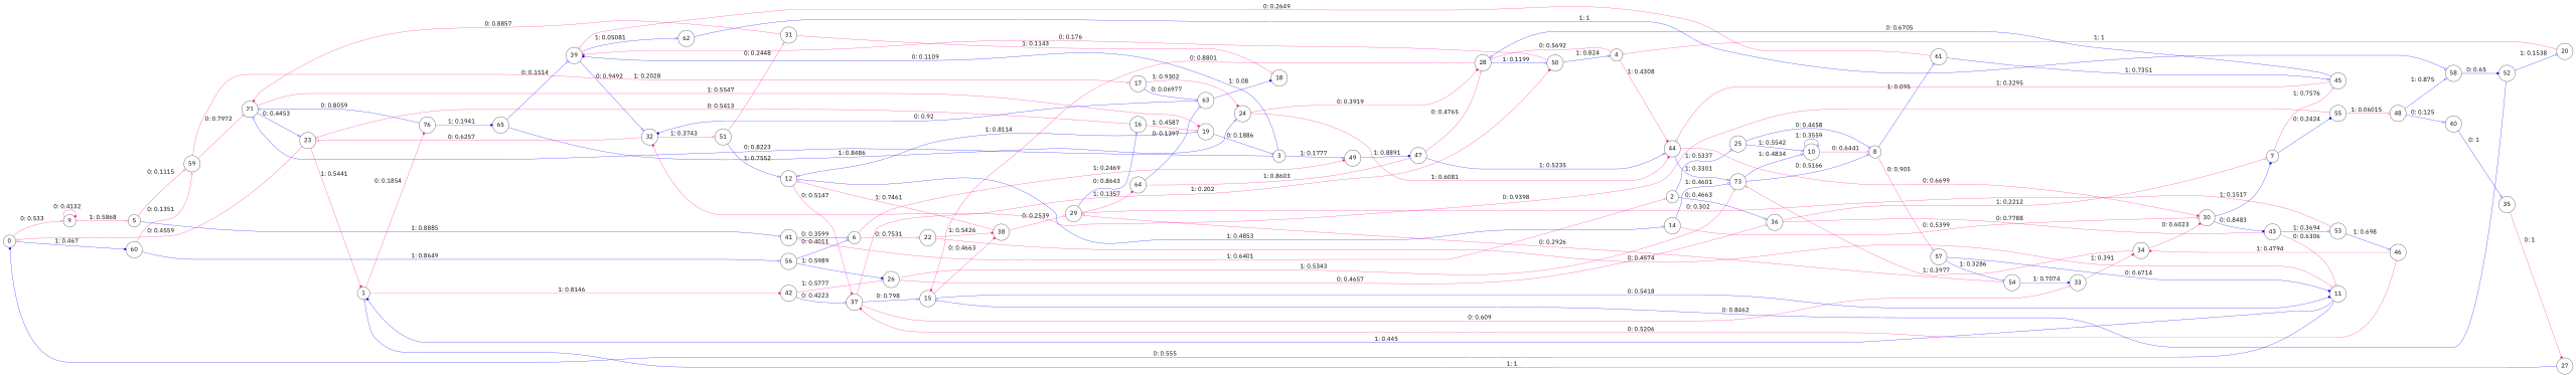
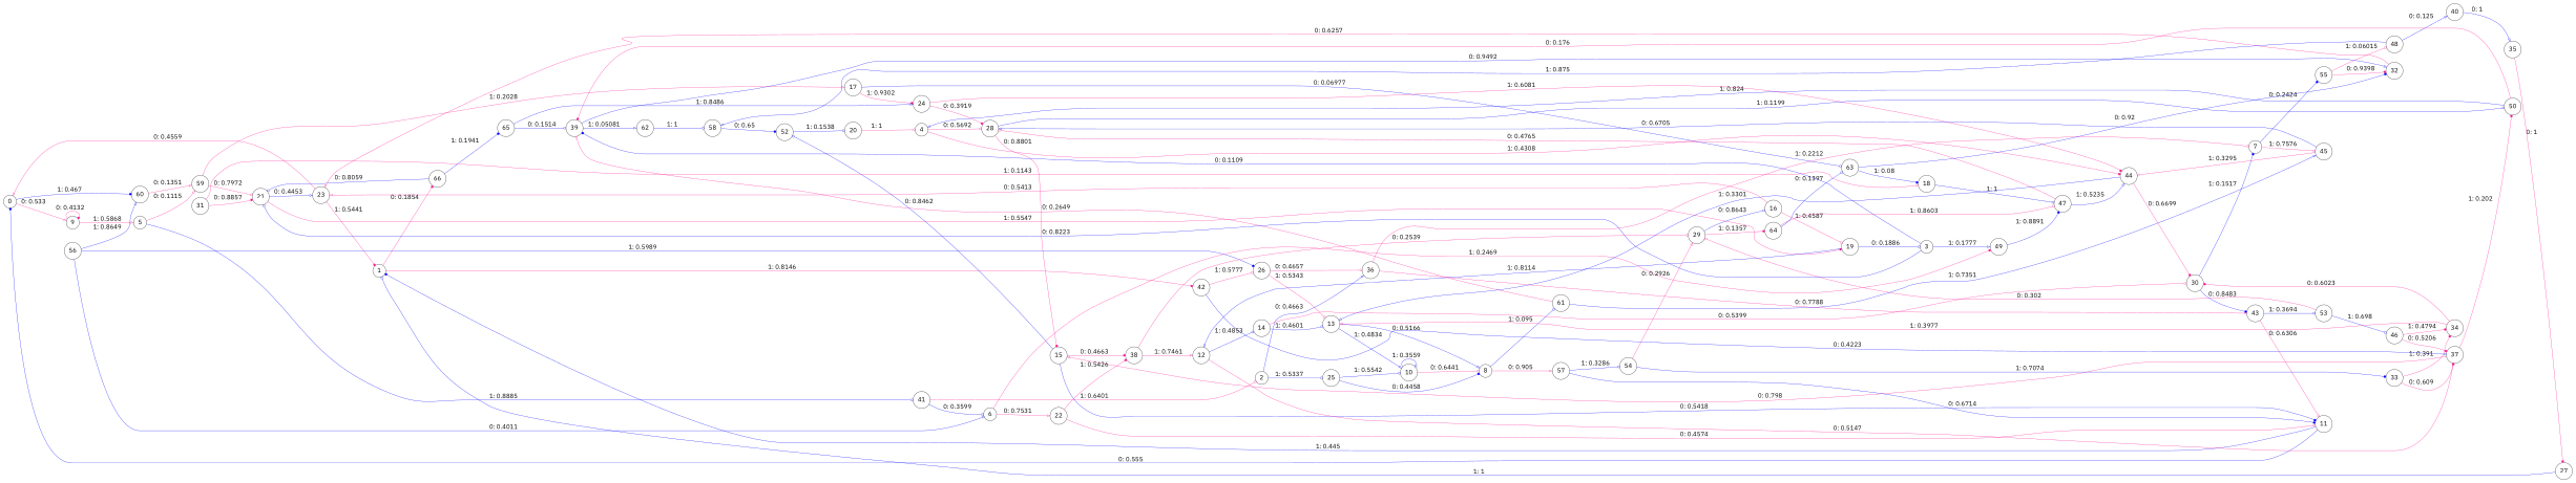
  digraph {
    fontname="IBM Plex Sans"
    rankdir=LR
    node [fontname="IBM Plex Sans" fontsize=24 shape=circle]
    edge [arrowhead=odot color=deeppink fontname="IBM Plex Sans" fontsize=24]
    0
    9
    60
    5
    59
    56
    41
    21
    17
    26
    6
    1
-   66 [label=76]
+   66
    42
    65
    37
    23
    19
    39
    24
    15
    50
    36
-   13 [label=73]
+   13
    2
    25
    7
    43
    8
    10
    55
    45
    11
    53
    57
    61
    3
    49
    47
    12
    28
    44
    32
    62
    4
    30
    38
    63
    22
    29
    48
-   51
    58
    40
    54
    33
    14
    16
    64
    18
    20
    27
    46
    31
    34
    35
    52
    0 -> 9 [arrowhead=onormal label="0: 0.533    "]
    0 -> 60 [arrowhead=dot color=blue label="1: 0.467    "]
    9 -> 9 [arrowhead=dot label="0: 0.4132   "]
    9 -> 5 [arrowhead=onormal label="1: 0.5868   "]
    60 -> 59 [arrowhead=onormal label="0: 0.1351   "]
-   60 -> 56 [arrowhead=onormal color=blue label="1: 0.8649   "]
+   56 -> 60 [arrowhead=onormal color=blue label="1: 0.8649   "]
    5 -> 59 [arrowhead=onormal label="0: 0.1115   "]
    5 -> 41 [color=blue label="1: 0.8885   "]
    59 -> 21 [label="0: 0.7972   "]
    59 -> 17 [arrowhead=onormal label="1: 0.2028   "]
    56 -> 26 [arrowhead=dot color=blue label="1: 0.5989   "]
    56 -> 6 [color=blue label="0: 0.4011   "]
    41 -> 6 [color=blue label="0: 0.3599   "]
    41 -> 2 [label="1: 0.6401   "]
    21 -> 23 [arrowhead=onormal color=blue label="0: 0.4453   "]
    21 -> 19 [arrowhead=dot label="1: 0.5547   "]
    17 -> 24 [arrowhead=dot label="1: 0.9302   "]
    17 -> 63 [color=blue label="0: 0.06977  "]
    26 -> 36 [label="0: 0.4657   "]
    26 -> 13 [label="1: 0.5343   "]
    6 -> 49 [arrowhead=dot label="1: 0.2469   "]
    6 -> 22 [arrowhead=onormal label="0: 0.7531   "]
    1 -> 66 [arrowhead=dot label="0: 0.1854   "]
    1 -> 42 [arrowhead=dot label="1: 0.8146   "]
    66 -> 21 [color=blue label="0: 0.8059   "]
    66 -> 65 [arrowhead=dot color=blue label="1: 0.1941   "]
    42 -> 26 [label="1: 0.5777   "]
    42 -> 37 [color=blue label="0: 0.4223   "]
    65 -> 39 [color=blue label="0: 0.1514   "]
    65 -> 24 [arrowhead=onormal color=blue label="1: 0.8486   "]
-   37 -> 15 [arrowhead=onormal color=blue label="0: 0.798    "]
+   37 -> 15 [arrowhead=onormal label="0: 0.798    "]
    37 -> 50 [arrowhead=dot label="1: 0.202    "]
    23 -> 0 [arrowhead=onormal label="0: 0.4559   "]
    23 -> 1 [arrowhead=dot label="1: 0.5441   "]
    19 -> 3 [color=blue label="0: 0.1886   "]
    19 -> 12 [arrowhead=onormal color=blue label="1: 0.8114   "]
    39 -> 32 [arrowhead=onormal color=blue label="0: 0.9492   "]
    39 -> 62 [arrowhead=onormal color=blue label="1: 0.05081  "]
    24 -> 28 [arrowhead=dot label="0: 0.3919   "]
    24 -> 44 [arrowhead=dot label="1: 0.6081   "]
    15 -> 11 [arrowhead=dot color=blue label="0: 0.5418   "]
    15 -> 38 [arrowhead=dot label="0: 0.4663   "]
    50 -> 39 [arrowhead=dot label="0: 0.176    "]
    50 -> 4 [arrowhead=onormal color=blue label="1: 0.824    "]
    36 -> 7 [label="1: 0.2212   "]
    36 -> 43 [label="0: 0.7788   "]
    13 -> 8 [arrowhead=onormal color=blue label="0: 0.5166   "]
    13 -> 10 [arrowhead=onormal color=blue label="1: 0.4834   "]
    2 -> 36 [arrowhead=onormal color=blue label="0: 0.4663   "]
    2 -> 25 [color=blue label="1: 0.5337   "]
-   25 -> 8 [color=blue label="0: 0.4458   "]
+   25 -> 8 [arrowhead=dot color=blue label="0: 0.4458   "]
    25 -> 10 [color=blue label="1: 0.5542   "]
    7 -> 55 [arrowhead=dot color=blue label="0: 0.2424   "]
    7 -> 45 [label="1: 0.7576   "]
    43 -> 11 [label="0: 0.6306   "]
    43 -> 53 [color=blue label="1: 0.3694   "]
    8 -> 57 [arrowhead=onormal label="0: 0.905    "]
    8 -> 61 [color=blue label="1: 0.095    "]
    10 -> 8 [label="0: 0.6441   "]
    10 -> 10 [color=blue label="1: 0.3559   "]
    55 -> 32 [arrowhead=dot label="0: 0.9398   "]
    55 -> 48 [label="1: 0.06015  "]
    45 -> 28 [arrowhead=onormal color=blue label="0: 0.6705   "]
    45 -> 44 [label="1: 0.3295   "]
    11 -> 0 [arrowhead=dot color=blue label="0: 0.555    "]
    11 -> 1 [arrowhead=dot color=blue label="1: 0.445    "]
    53 -> 29 [label="0: 0.302    "]
    53 -> 46 [color=blue label="1: 0.698    "]
    57 -> 11 [arrowhead=dot color=blue label="0: 0.6714   "]
    57 -> 54 [color=blue label="1: 0.3286   "]
    61 -> 39 [label="0: 0.2649   "]
    61 -> 45 [arrowhead=onormal color=blue label="1: 0.7351   "]
    3 -> 21 [color=blue label="0: 0.8223   "]
    3 -> 39 [arrowhead=dot color=blue label="0: 0.1109   "]
    3 -> 49 [arrowhead=onormal color=blue label="1: 0.1777   "]
    49 -> 47 [arrowhead=dot color=blue label="1: 0.8891   "]
    47 -> 28 [label="0: 0.4765   "]
    47 -> 44 [arrowhead=onormal color=blue label="1: 0.5235   "]
    12 -> 37 [arrowhead=dot label="0: 0.5147   "]
    12 -> 14 [color=blue label="1: 0.4853   "]
    28 -> 15 [arrowhead=dot label="0: 0.8801   "]
    28 -> 50 [color=blue label="1: 0.1199   "]
    44 -> 13 [arrowhead=onormal color=blue label="1: 0.3301   "]
    44 -> 30 [arrowhead=dot label="0: 0.6699   "]
    32 -> 23 [arrowhead=onormal label="0: 0.6257   "]
-   32 -> 51 [arrowhead=onormal label="1: 0.3743   "]
    62 -> 58 [color=blue label="1: 1        "]
    4 -> 28 [label="0: 0.5692   "]
    4 -> 44 [arrowhead=dot label="1: 0.4308   "]
    30 -> 7 [arrowhead=dot color=blue label="1: 0.1517   "]
    30 -> 43 [arrowhead=dot color=blue label="0: 0.8483   "]
    38 -> 12 [arrowhead=onormal label="1: 0.7461   "]
    38 -> 29 [label="0: 0.2539   "]
    63 -> 32 [arrowhead=dot color=blue label="0: 0.92     "]
    63 -> 18 [arrowhead=dot color=blue label="1: 0.08     "]
    22 -> 11 [label="0: 0.4574   "]
    22 -> 38 [arrowhead=dot label="1: 0.5426   "]
    29 -> 16 [color=blue label="0: 0.8643   "]
    29 -> 64 [arrowhead=dot label="1: 0.1357   "]
    48 -> 58 [arrowhead=onormal color=blue label="1: 0.875    "]
    48 -> 40 [arrowhead=onormal color=blue label="0: 0.125    "]
-   51 -> 12 [arrowhead=onormal color=blue label="1: 0.7552   "]
-   51 -> 31 [arrowhead=onormal label="0: 0.2448   "]
    58 -> 52 [arrowhead=dot color=blue label="0: 0.65     "]
    40 -> 35 [arrowhead=onormal color=blue label="0: 1        "]
    54 -> 29 [arrowhead=onormal label="0: 0.2926   "]
    54 -> 33 [arrowhead=dot color=blue label="1: 0.7074   "]
-   37 -> 33 [label="0: 0.609    "]
+   33 -> 37 [label="0: 0.609    "]
    33 -> 34 [arrowhead=dot label="1: 0.391    "]
    14 -> 13 [color=blue label="1: 0.4601   "]
    14 -> 30 [label="0: 0.5399   "]
    16 -> 23 [arrowhead=onormal label="0: 0.5413   "]
    16 -> 19 [label="1: 0.4587   "]
    64 -> 47 [label="1: 0.8603   "]
    64 -> 63 [color=blue label="0: 0.1397   "]
+   18 -> 47 [color=blue label="1: 1        "]
    20 -> 4 [label="1: 1        "]
    27 -> 1 [color=blue label="1: 1        "]
    46 -> 37 [arrowhead=dot label="0: 0.5206   "]
    46 -> 34 [arrowhead=dot label="1: 0.4794   "]
    31 -> 21 [arrowhead=dot label="0: 0.8857   "]
    31 -> 18 [label="1: 0.1143   "]
    34 -> 13 [arrowhead=onormal label="1: 0.3977   "]
    34 -> 30 [arrowhead=dot label="0: 0.6023   "]
    35 -> 27 [arrowhead=dot label="0: 1        "]
-   52 -> 15 [color=blue label="0: 0.8462   "]
+   15 -> 52 [color=blue label="0: 0.8462   "]
    52 -> 20 [color=blue label="1: 0.1538   "]
  }
